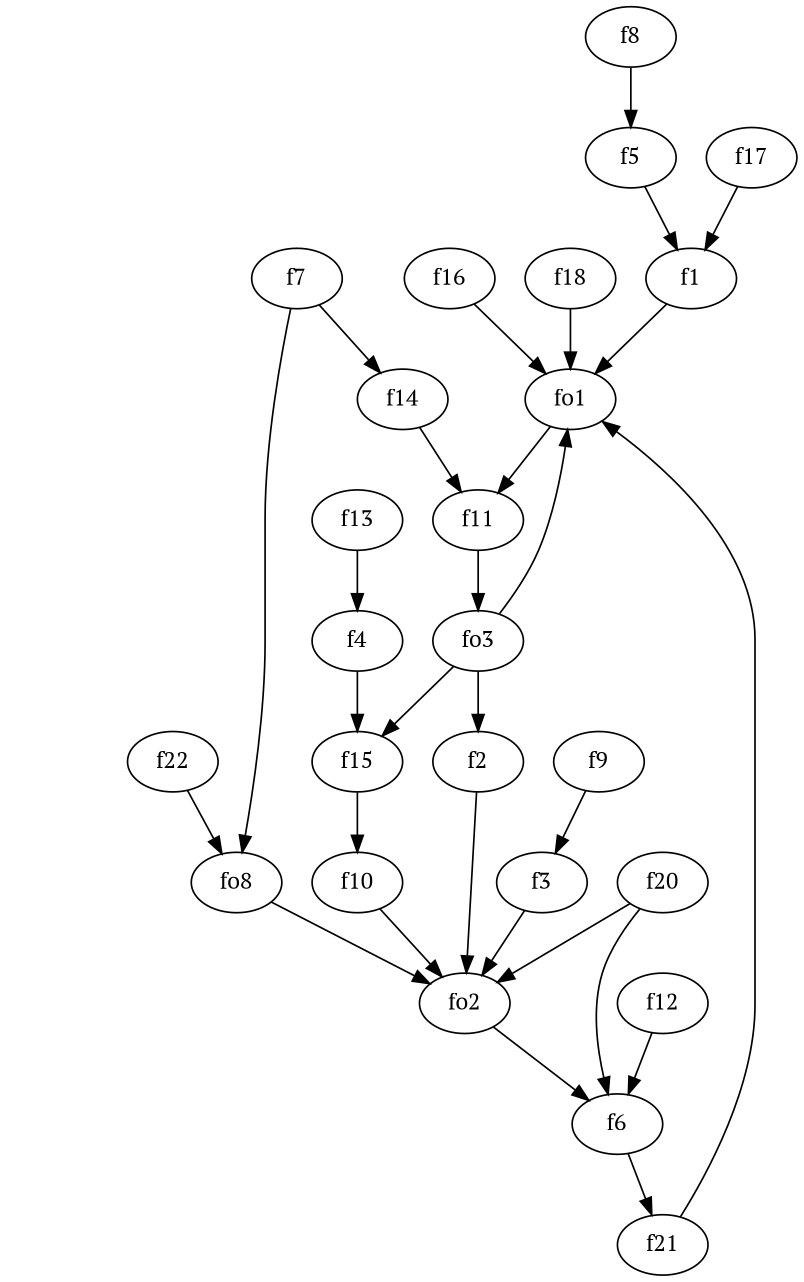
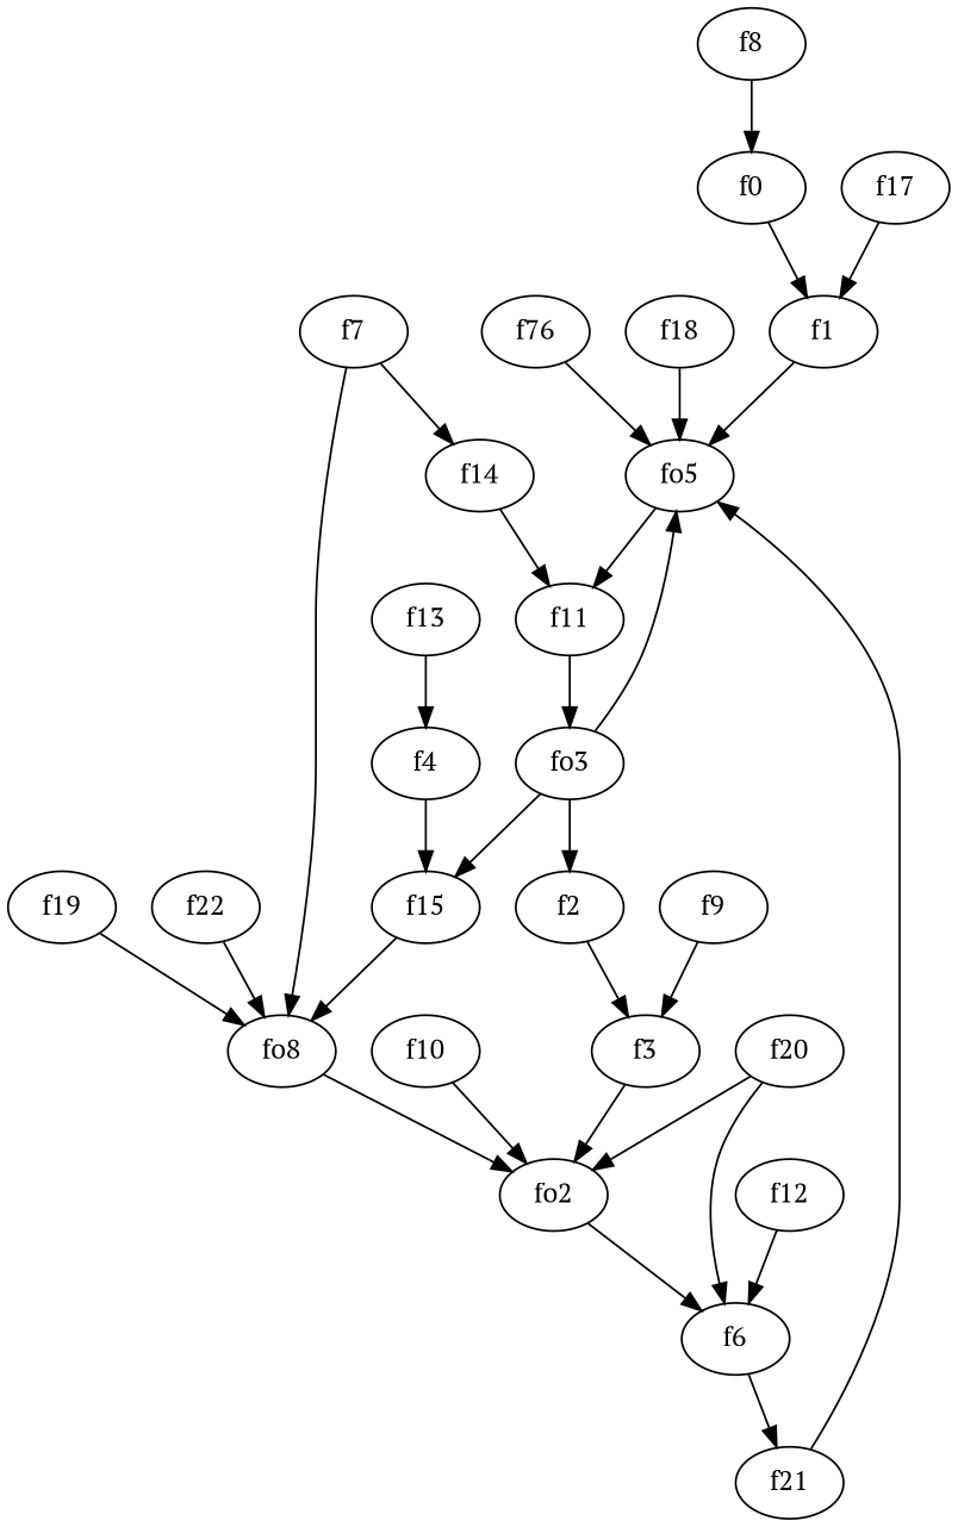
  strict digraph {
    fontname="PT Serif"
    node [fontname="PT Serif"]
    edge [fontname="PT Serif" weight=2]
    f1
-   fo1
+   fo1 [label=fo5]
    f11
    f2
    fo2
    f6
    f3
    f4
    f15
    n10 [label=fo8]
-   f5
+   f5 [label=f0]
    f21
    f7
    f14
    f8
    f9
    f10
    fo3
    f12
    f13
-   f16
+   f16 [label=f76]
    f17
    f18
+   f19
    f20
    f22
    f1 -> fo1
    fo1 -> f11
    f11 -> fo3
-   f2 -> fo2
+   f2 -> f3
    fo2 -> f6
    f6 -> f21
    f3 -> fo2
    f4 -> f15
-   f15 -> f10
+   f15 -> n10
    n10 -> fo2
    f5 -> f1
    f21 -> fo1
    f7 -> n10
    f7 -> f14
    f14 -> f11
    f8 -> f5
    f9 -> f3
    f10 -> fo2
    fo3 -> fo1
    fo3 -> f2
    fo3 -> f15
    f12 -> f6
    f13 -> f4
    f16 -> fo1
    f17 -> f1
    f18 -> fo1
+   f19 -> n10
    f20 -> fo2
    f20 -> f6
    f22 -> n10
  }
